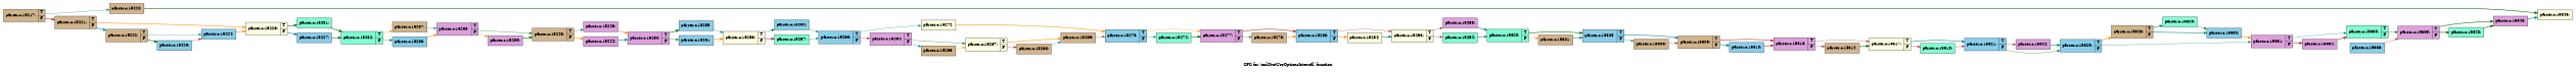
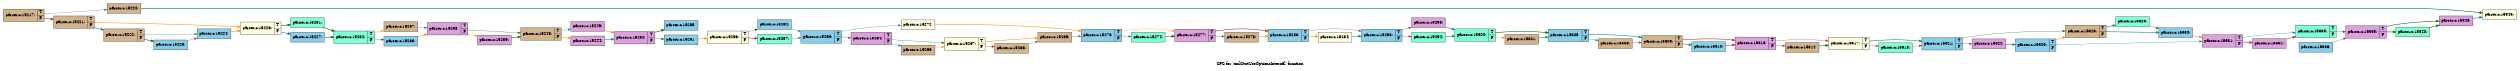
  digraph {
    label="CFG for 'xmlCtxtUseOptionsInternal' function"
    rankdir=LR
    node [fillcolor=skyblue shape=record style=filled]
    edge [color=teal style=bold]
    n1 [fillcolor=tan label="{parser.c:15217:|{<s0>T|<s1>F}}"]
    n2 [fillcolor=tan label="{parser.c:15220:}"]
    n3 [fillcolor=tan label="{parser.c:15221:|{<s0>T|<s1>F}}"]
    n4 [fillcolor=lightyellow label="{parser.c:15345:}"]
    n5 [fillcolor=tan label="{parser.c:15222:|{<s0>T|<s1>F}}"]
    n6 [fillcolor=lightyellow label="{parser.c:15226:|{<s0>T|<s1>F}}"]
    n7 [label="{parser.c:15223:}"]
    n8 [label="{parser.c:15224:}"]
    n9 [label="{parser.c:15227:}"]
    n10 [fillcolor=aquamarine label="{parser.c:15231:}"]
    n11 [fillcolor=aquamarine label="{parser.c:15232:|{<s0>T|<s1>F}}"]
    n12 [label="{parser.c:15233:}"]
    n13 [fillcolor=tan label="{parser.c:15237:}"]
    n14 [fillcolor=plum label="{parser.c:15238:|{<s0>T|<s1>F}}"]
    n15 [fillcolor=plum label="{parser.c:15239:}"]
    n16 [fillcolor=tan label="{parser.c:15243:|{<s0>T|<s1>F}}"]
    n17 [fillcolor=plum label="{parser.c:15244:}"]
    n18 [fillcolor=plum label="{parser.c:15249:}"]
    n19 [fillcolor=plum label="{parser.c:15250:|{<s0>T|<s1>F}}"]
    n20 [label="{parser.c:15251:}"]
    n21 [label="{parser.c:15255:}"]
    n22 [fillcolor=lightyellow label="{parser.c:15256:|{<s0>T|<s1>F}}"]
    n23 [fillcolor=aquamarine label="{parser.c:15257:}"]
    n24 [label="{parser.c:15262:}"]
    n25 [label="{parser.c:15263:|{<s0>T|<s1>F}}"]
    n26 [fillcolor=plum label="{parser.c:15264:|{<s0>T|<s1>F}}"]
    n27 [fillcolor=lightyellow label="{parser.c:15272:}"]
    n28 [fillcolor=tan label="{parser.c:15266:}"]
    n29 [fillcolor=lightyellow label="{parser.c:15267:|{<s0>T|<s1>F}}"]
    n30 [label="{parser.c:15273:|{<s0>T|<s1>F}}"]
    n31 [fillcolor=tan label="{parser.c:15268:}"]
    n32 [fillcolor=tan label="{parser.c:15269:}"]
    n33 [fillcolor=aquamarine label="{parser.c:15274:}"]
    n34 [fillcolor=plum label="{parser.c:15277:|{<s0>T|<s1>F}}"]
    n35 [fillcolor=tan label="{parser.c:15278:}"]
    n36 [label="{parser.c:15283:|{<s0>T|<s1>F}}"]
    n37 [fillcolor=lightyellow label="{parser.c:15284:}"]
-   n38 [fillcolor=lightyellow label="{parser.c:15293:|{<s0>T|<s1>F}}"]
+   n38 [label="{parser.c:15293:|{<s0>T|<s1>F}}"]
    n39 [fillcolor=aquamarine label="{parser.c:15294:}"]
    n40 [fillcolor=plum label="{parser.c:15298:}"]
    n41 [fillcolor=aquamarine label="{parser.c:15300:|{<s0>T|<s1>F}}"]
    n42 [fillcolor=tan label="{parser.c:15301:}"]
    n43 [label="{parser.c:15305:|{<s0>T|<s1>F}}"]
    n44 [fillcolor=tan label="{parser.c:15306:}"]
    n45 [fillcolor=tan label="{parser.c:15309:|{<s0>T|<s1>F}}"]
    n46 [label="{parser.c:15310:}"]
    n47 [fillcolor=plum label="{parser.c:15313:|{<s0>T|<s1>F}}"]
    n48 [fillcolor=tan label="{parser.c:15314:}"]
    n49 [fillcolor=lightyellow label="{parser.c:15317:|{<s0>T|<s1>F}}"]
    n50 [fillcolor=aquamarine label="{parser.c:15318:}"]
    n51 [label="{parser.c:15321:|{<s0>T|<s1>F}}"]
    n52 [fillcolor=plum label="{parser.c:15322:}"]
    n53 [label="{parser.c:15325:|{<s0>T|<s1>F}}"]
    n54 [fillcolor=tan label="{parser.c:15326:|{<s0>T|<s1>F}}"]
    n55 [fillcolor=plum label="{parser.c:15331:|{<s0>T|<s1>F}}"]
    n56 [fillcolor=aquamarine label="{parser.c:15329:}"]
    n57 [label="{parser.c:15330:}"]
    n58 [fillcolor=plum label="{parser.c:15332:}"]
    n59 [fillcolor=aquamarine label="{parser.c:15335:|{<s0>T|<s1>F}}"]
    n60 [fillcolor=plum label="{parser.c:15339:|{<s0>T|<s1>F}}"]
    n61 [label="{parser.c:15336:}"]
    n62 [fillcolor=aquamarine label="{parser.c:15340:}"]
    n63 [fillcolor=plum label="{parser.c:15343:}"]
    n1 -> n2 [style=solid]
    n1 -> n3 [color=brown]
    n2 -> n4 [color=darkgreen]
    n3 -> n5
    n3 -> n6 [color=darkorange]
    n5 -> n7 [color=darkgreen]
    n5 -> n8 [style=solid]
    n6 -> n9
    n6 -> n10 [color=darkgreen]
    n7 -> n8 [color=brown style=solid]
    n8 -> n6 [color=darkorange]
    n9 -> n11 [color=darkgreen]
    n10 -> n11 [color=darkgreen]
    n11 -> n12 [color=darkgreen style=solid]
    n11 -> n13 [color=darkorange style=solid]
    n12 -> n14 [color=darkorange]
    n13 -> n14 [style=solid]
    n14 -> n15 [color=darkorange style=solid]
    n14 -> n16 [color=darkgreen style=solid]
    n15 -> n16 [color=darkgreen]
    n16 -> n17 [color=darkorange]
    n16 -> n18 [style=solid]
    n17 -> n19
    n18 -> n19 [color=darkorange]
    n19 -> n20 [color=darkgreen style=solid]
    n19 -> n21 [color=darkgreen]
    n20 -> n22 [color=darkorange]
-   n21 -> n22 [style=solid]
    n22 -> n23 [color=brown]
    n22 -> n24 [color=darkgreen style=solid]
    n23 -> n25 [style=solid]
    n24 -> n25 [style=solid]
    n25 -> n26 [color=brown style=solid]
    n25 -> n27 [style=solid]
    n26 -> n28 [style=solid]
    n26 -> n29 [color=darkgreen style=solid]
    n27 -> n30 [color=darkorange]
    n28 -> n29 [color=darkorange style=solid]
    n29 -> n31 [color=brown style=solid]
    n29 -> n32 [color=darkorange]
    n30 -> n33 [style=solid]
    n30 -> n34 [color=darkorange style=solid]
    n31 -> n32 [style=solid]
    n32 -> n30 [color=brown style=solid]
    n33 -> n34 [color=darkgreen]
    n34 -> n35 [style=solid]
    n34 -> n36 [color=brown]
    n35 -> n36 [color=darkorange]
    n36 -> n37 [color=darkorange]
    n36 -> n38 [color=brown style=solid]
    n37 -> n38
    n38 -> n39 [color=brown style=solid]
    n38 -> n40 [color=brown style=solid]
    n39 -> n41
    n40 -> n41
    n41 -> n42 [color=darkorange style=solid]
    n41 -> n43 [color=darkgreen]
    n42 -> n43
    n43 -> n44 [style=solid]
    n43 -> n45
    n44 -> n45 [color=brown style=solid]
    n45 -> n46
    n45 -> n47 [color=brown]
    n46 -> n47 [color=brown]
    n47 -> n48 [color=brown style=solid]
    n47 -> n49 [color=brown style=solid]
    n48 -> n49 [color=darkgreen]
    n49 -> n50 [color=brown style=solid]
    n49 -> n51
    n50 -> n51 [color=brown style=solid]
    n51 -> n52 [color=brown style=solid]
-   n51 -> n53 [color=darkgreen style=solid]
+   n51 -> n54 [color=darkgreen style=solid]
    n52 -> n53
    n53 -> n54 [color=darkorange]
    n53 -> n55 [style=solid]
    n54 -> n56
    n54 -> n57
    n55 -> n58 [color=brown]
    n55 -> n59 [style=solid]
    n56 -> n57 [color=darkgreen style=solid]
    n57 -> n55 [color=darkorange]
    n58 -> n59 [color=brown]
    n59 -> n60 [color=darkgreen style=solid]
    n60 -> n62 [color=darkgreen]
    n60 -> n63 [color=darkgreen]
    n61 -> n60 [color=brown style=solid]
    n62 -> n63 [color=darkgreen]
    n63 -> n4
  }
